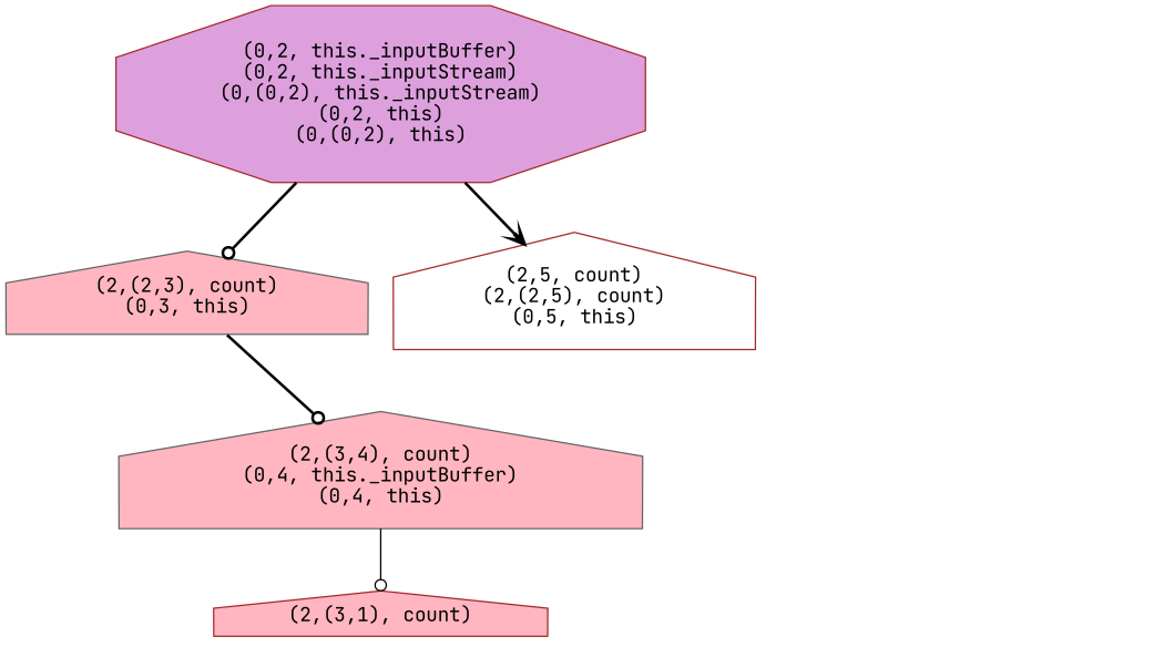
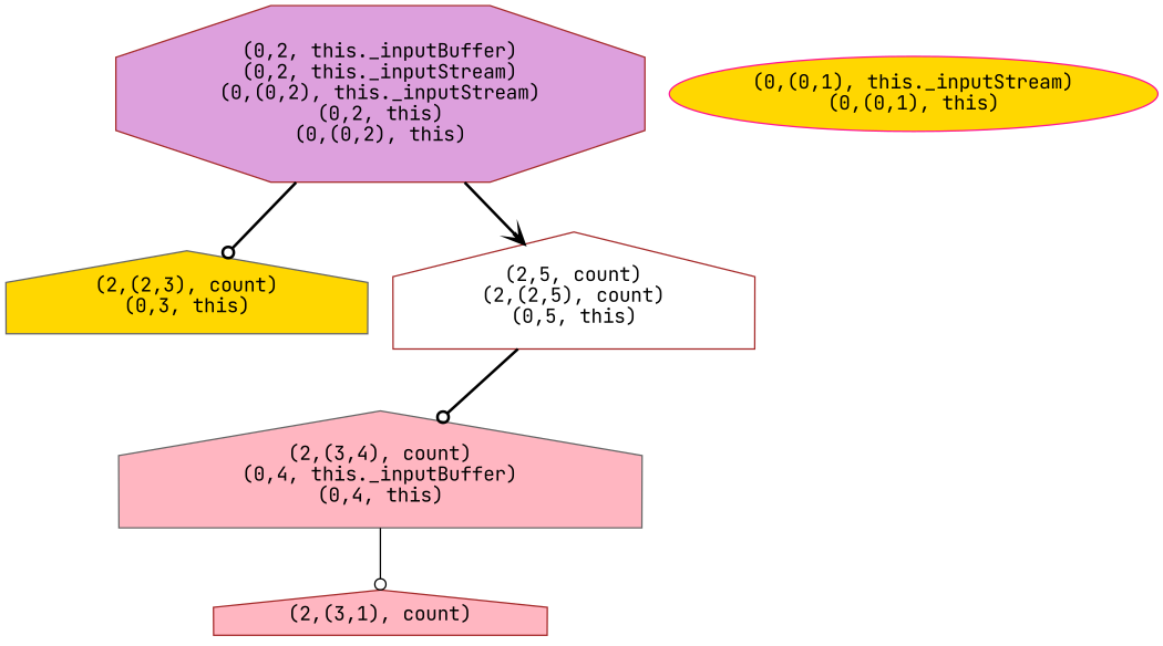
  digraph {
    fontname="JetBrains Mono"
    node [color=brown fillcolor=lightpink fontname="JetBrains Mono" shape=house style=filled]
    edge [arrowhead=odot fontname="JetBrains Mono" style=bold]
    n1 [color=gray40 label="(2,(3,4), count)\n(0,4, this._inputBuffer)\n(0,4, this)"]
    n2 [label="(2,(3,1), count)"]
-   n3 [color=gray40 label="(2,(2,3), count)\n(0,3, this)"]
+   n3 [color=gray40 fillcolor=gold label="(2,(2,3), count)\n(0,3, this)"]
    n4 [fillcolor=white label="(2,5, count)\n(2,(2,5), count)\n(0,5, this)"]
    n5 [fillcolor=plum label="(0,2, this._inputBuffer)\n(0,2, this._inputStream)\n(0,(0,2), this._inputStream)\n(0,2, this)\n(0,(0,2), this)" shape=octagon]
+   n6 [color=deeppink fillcolor=gold label="(0,(0,1), this._inputStream)\n(0,(0,1), this)" shape=ellipse]
    n1 -> n2 [style=solid]
-   n3 -> n1
+   n4 -> n1
    n5 -> n3
    n5 -> n4 [arrowhead=vee]
  }
